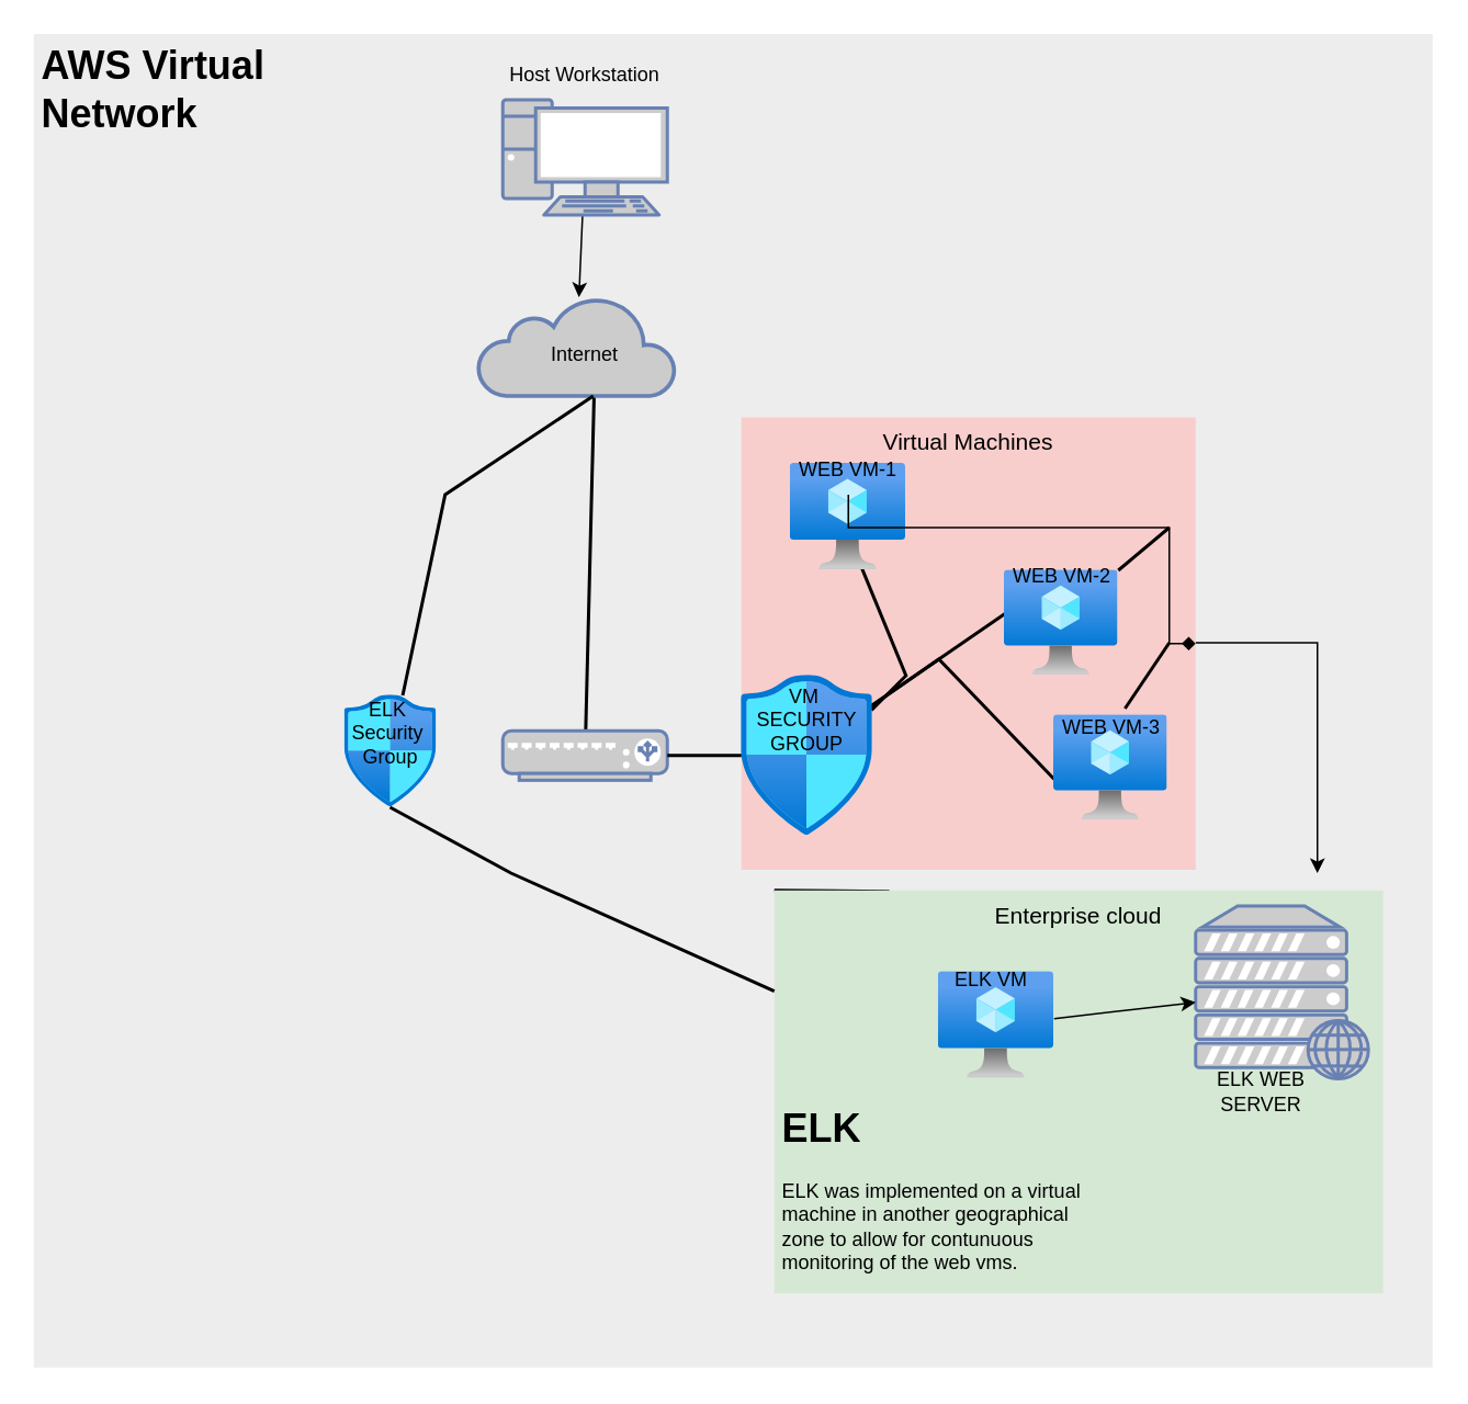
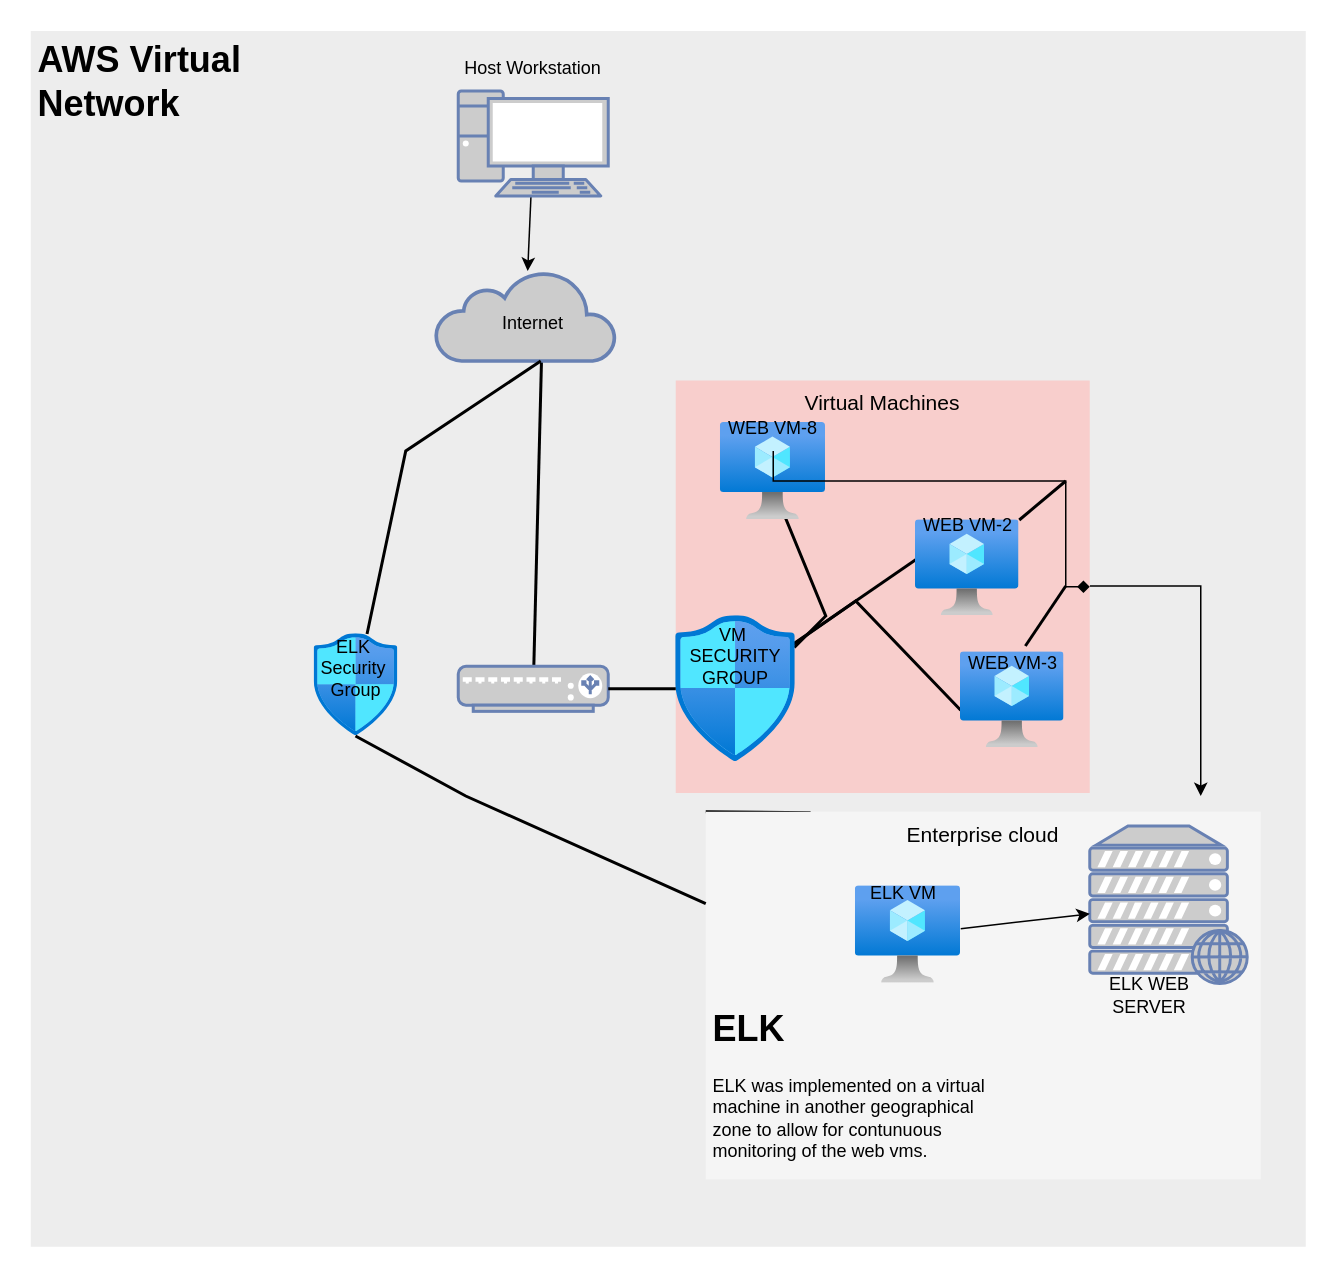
  <mxCell id="0" style=";html=1;" />
  <mxCell id="1" style=";html=1;" parent="0" />
  <mxCell id="2" value="" style="whiteSpace=wrap;html=1;fillColor=#EDEDED;fontSize=14;strokeColor=none;verticalAlign=top;" parent="1" vertex="1"><mxGeometry x="20" y="20" width="850" height="810.5" as="geometry" /></mxCell>
  <mxCell id="3" style="edgeStyle=none;rounded=0;html=1;startSize=10;endSize=10;jettySize=auto;orthogonalLoop=1;fontSize=14;endArrow=none;endFill=0;strokeWidth=2;entryX=0.189;entryY=0.003;entryDx=0;entryDy=0;entryPerimeter=0;exitX=0;exitY=0;exitDx=0;exitDy=0;" parent="1" source="6" target="6" edge="1"><mxGeometry relative="1" as="geometry"><mxPoint x="389" y="479.997" as="sourcePoint" /><mxPoint x="770" y="688.193" as="targetPoint" /></mxGeometry></mxCell>
  <mxCell id="4" style="edgeStyle=elbowEdgeStyle;rounded=0;orthogonalLoop=1;jettySize=auto;elbow=vertical;html=1;" parent="1" source="5" edge="1"><mxGeometry relative="1" as="geometry"><mxPoint x="800" y="530" as="targetPoint" /><Array as="points"><mxPoint x="790" y="390" /></Array></mxGeometry></mxCell>
  <mxCell id="5" value="Virtual Machines" style="whiteSpace=wrap;html=1;fillColor=#f8cecc;fontSize=14;strokeColor=none;verticalAlign=top;" parent="1" vertex="1"><mxGeometry x="450" y="253" width="276" height="275" as="geometry" /></mxCell>
- <mxCell id="6" value="Enterprise cloud" style="whiteSpace=wrap;html=1;fillColor=#d5e8d4;fontSize=14;strokeColor=none;verticalAlign=top;" parent="1" vertex="1"><mxGeometry x="470" y="540.5" width="369.96" height="245" as="geometry" /></mxCell>
+ <mxCell id="6" value="Enterprise cloud" style="whiteSpace=wrap;html=1;fillColor=#f5f5f5;fontSize=14;strokeColor=none;verticalAlign=top;" parent="1" vertex="1"><mxGeometry x="470" y="540.5" width="369.96" height="245" as="geometry" /></mxCell>
  <mxCell id="7" style="edgeStyle=none;rounded=0;html=1;startSize=10;endSize=10;jettySize=auto;orthogonalLoop=1;fontSize=14;endArrow=none;endFill=0;strokeWidth=2;" parent="1" edge="1" source="17"><mxGeometry relative="1" as="geometry"><mxPoint x="340" y="500" as="sourcePoint" /><mxPoint x="360.5" y="239.5" as="targetPoint" /></mxGeometry></mxCell>
  <mxCell id="8" style="edgeStyle=none;rounded=0;html=1;startSize=10;endSize=10;jettySize=auto;orthogonalLoop=1;fontSize=14;endArrow=none;endFill=0;strokeWidth=2;startArrow=none;exitX=0.988;exitY=0.216;exitDx=0;exitDy=0;exitPerimeter=0;" parent="1" source="15" edge="1"><mxGeometry relative="1" as="geometry"><mxPoint x="505.999" y="429" as="sourcePoint" /><mxPoint x="517.158" y="330" as="targetPoint" /><Array as="points"><mxPoint x="550" y="410" /></Array></mxGeometry></mxCell>
  <mxCell id="9" style="edgeStyle=none;rounded=0;html=1;startSize=10;endSize=10;jettySize=auto;orthogonalLoop=1;fontSize=14;endArrow=none;endFill=0;strokeWidth=2;" parent="1" edge="1"><mxGeometry relative="1" as="geometry"><mxPoint x="506" y="444" as="sourcePoint" /><mxPoint x="613.81" y="369.9" as="targetPoint" /></mxGeometry></mxCell>
  <mxCell id="10" style="edgeStyle=none;rounded=0;html=1;startSize=10;endSize=10;jettySize=auto;orthogonalLoop=1;fontSize=14;endArrow=none;endFill=0;strokeWidth=2;" parent="1" edge="1"><mxGeometry relative="1" as="geometry"><mxPoint x="470" y="469.649" as="sourcePoint" /><mxPoint x="640" y="472.86" as="targetPoint" /><Array as="points"><mxPoint x="570" y="400" /></Array></mxGeometry></mxCell>
  <mxCell id="11" value="" style="aspect=fixed;html=1;points=[];align=center;image;fontSize=12;image=img/lib/azure2/networking/Network_Security_Groups.svg;" parent="1" vertex="1"><mxGeometry x="209" y="422" width="56.0" height="68" as="geometry" /></mxCell>
  <mxCell id="12" value="" style="aspect=fixed;html=1;points=[];align=center;image;fontSize=12;image=img/lib/azure2/compute/Virtual_Machine.svg;" parent="1" vertex="1"><mxGeometry x="479.92" y="281" width="70.08" height="65" as="geometry" /></mxCell>
  <mxCell id="13" value="" style="aspect=fixed;html=1;points=[];align=center;image;fontSize=12;image=img/lib/azure2/compute/Virtual_Machine.svg;" parent="1" vertex="1"><mxGeometry x="640" y="434" width="69" height="64" as="geometry" /></mxCell>
  <mxCell id="14" value="" style="aspect=fixed;html=1;points=[];align=center;image;fontSize=12;image=img/lib/azure2/compute/Virtual_Machine.svg;" parent="1" vertex="1"><mxGeometry x="610" y="346" width="69" height="64" as="geometry" /></mxCell>
  <mxCell id="15" value="" style="aspect=fixed;html=1;points=[];align=center;image;fontSize=12;image=img/lib/azure2/networking/Network_Security_Groups.svg;" parent="1" vertex="1"><mxGeometry x="450" y="410" width="80" height="97.13" as="geometry" /></mxCell>
  <mxCell id="16" value="" style="fontColor=#0066CC;verticalAlign=top;verticalLabelPosition=bottom;labelPosition=center;align=center;html=1;outlineConnect=0;fillColor=#CCCCCC;strokeColor=#6881B3;gradientColor=none;gradientDirection=north;strokeWidth=2;shape=mxgraph.networks.web_server;" parent="1" vertex="1"><mxGeometry x="726" y="550" width="105" height="105" as="geometry" /></mxCell>
  <mxCell id="17" value="" style="fontColor=#0066CC;verticalAlign=top;verticalLabelPosition=bottom;labelPosition=center;align=center;html=1;outlineConnect=0;fillColor=#CCCCCC;strokeColor=#6881B3;gradientColor=none;gradientDirection=north;strokeWidth=2;shape=mxgraph.networks.load_balancer;" parent="1" vertex="1"><mxGeometry x="305" y="443.57" width="100" height="30" as="geometry" /></mxCell>
  <mxCell id="18" value="VM&amp;nbsp;&lt;br&gt;SECURITY&lt;br&gt;GROUP" style="text;html=1;strokeColor=none;fillColor=none;align=center;verticalAlign=middle;whiteSpace=wrap;rounded=0;" parent="1" vertex="1"><mxGeometry x="460" y="422" width="60" height="30" as="geometry" /></mxCell>
  <mxCell id="19" style="edgeStyle=orthogonalEdgeStyle;rounded=0;orthogonalLoop=1;jettySize=auto;html=1;entryX=1;entryY=0.5;entryDx=0;entryDy=0;endArrow=diamond;" parent="1" source="20" target="5" edge="1"><mxGeometry relative="1" as="geometry"><mxPoint x="710" y="390" as="targetPoint" /><Array as="points"><mxPoint x="515" y="320" /><mxPoint x="710" y="320" /><mxPoint x="710" y="391" /></Array></mxGeometry></mxCell>
- <mxCell id="20" value="WEB VM-1" style="text;html=1;strokeColor=none;fillColor=none;align=center;verticalAlign=middle;whiteSpace=wrap;rounded=0;" parent="1" vertex="1"><mxGeometry x="480" y="270" width="70" height="30" as="geometry" /></mxCell>
+ <mxCell id="20" value="WEB VM-8" style="text;html=1;strokeColor=none;fillColor=none;align=center;verticalAlign=middle;whiteSpace=wrap;rounded=0;" parent="1" vertex="1"><mxGeometry x="480" y="270" width="70" height="30" as="geometry" /></mxCell>
  <mxCell id="21" value="WEB VM-2" style="text;html=1;strokeColor=none;fillColor=none;align=center;verticalAlign=middle;whiteSpace=wrap;rounded=0;" parent="1" vertex="1"><mxGeometry x="610" y="335" width="70" height="30" as="geometry" /></mxCell>
  <mxCell id="22" value="WEB VM-3" style="text;html=1;strokeColor=none;fillColor=none;align=center;verticalAlign=middle;whiteSpace=wrap;rounded=0;" parent="1" vertex="1"><mxGeometry x="640" y="430" width="70" height="24" as="geometry" /></mxCell>
  <mxCell id="23" style="edgeStyle=none;rounded=0;orthogonalLoop=1;jettySize=auto;html=1;" parent="1" source="24" target="25" edge="1"><mxGeometry relative="1" as="geometry"><Array as="points" /></mxGeometry></mxCell>
  <mxCell id="24" value="" style="fontColor=#0066CC;verticalAlign=top;verticalLabelPosition=bottom;labelPosition=center;align=center;html=1;outlineConnect=0;fillColor=#CCCCCC;strokeColor=#6881B3;gradientColor=none;gradientDirection=north;strokeWidth=2;shape=mxgraph.networks.pc;" parent="1" vertex="1"><mxGeometry x="305" y="60" width="100" height="70" as="geometry" /></mxCell>
  <mxCell id="25" value="" style="html=1;outlineConnect=0;fillColor=#CCCCCC;strokeColor=#6881B3;gradientColor=none;gradientDirection=north;strokeWidth=2;shape=mxgraph.networks.cloud;fontColor=#ffffff;" parent="1" vertex="1"><mxGeometry x="290" y="180" width="120" height="60" as="geometry" /></mxCell>
  <mxCell id="26" value="Internet" style="text;html=1;strokeColor=none;fillColor=none;align=center;verticalAlign=middle;whiteSpace=wrap;rounded=0;" parent="1" vertex="1"><mxGeometry x="320" y="200" width="70" height="30" as="geometry" /></mxCell>
  <mxCell id="27" value="Host Workstation" style="text;html=1;strokeColor=none;fillColor=none;align=center;verticalAlign=middle;whiteSpace=wrap;rounded=0;" parent="1" vertex="1"><mxGeometry x="280" y="30" width="150" height="30" as="geometry" /></mxCell>
  <mxCell id="28" style="edgeStyle=none;rounded=0;orthogonalLoop=1;jettySize=auto;html=1;" parent="1" source="29" target="16" edge="1"><mxGeometry relative="1" as="geometry" /></mxCell>
  <mxCell id="29" value="" style="aspect=fixed;html=1;points=[];align=center;image;fontSize=12;image=img/lib/azure2/compute/Virtual_Machine.svg;" parent="1" vertex="1"><mxGeometry x="569.92" y="590" width="70.08" height="65" as="geometry" /></mxCell>
  <mxCell id="30" value="ELK VM" style="text;html=1;strokeColor=none;fillColor=none;align=center;verticalAlign=middle;whiteSpace=wrap;rounded=0;" parent="1" vertex="1"><mxGeometry x="567.44" y="580" width="70" height="30" as="geometry" /></mxCell>
  <mxCell id="31" value="ELK WEB&lt;br&gt;SERVER" style="text;html=1;strokeColor=none;fillColor=none;align=center;verticalAlign=middle;whiteSpace=wrap;rounded=0;" parent="1" vertex="1"><mxGeometry x="731" y="648" width="70" height="30" as="geometry" /></mxCell>
  <mxCell id="32" style="edgeStyle=none;rounded=0;html=1;startSize=10;endSize=10;jettySize=auto;orthogonalLoop=1;fontSize=14;endArrow=none;endFill=0;strokeWidth=2;" parent="1" source="17" target="15" edge="1"><mxGeometry relative="1" as="geometry"><mxPoint x="400" y="456.35" as="sourcePoint" /><mxPoint x="534.16" y="507.133" as="targetPoint" /></mxGeometry></mxCell>
  <mxCell id="33" style="edgeStyle=none;rounded=0;html=1;startSize=10;endSize=10;jettySize=auto;orthogonalLoop=1;fontSize=14;endArrow=none;endFill=0;strokeWidth=2;" parent="1" source="11" edge="1"><mxGeometry relative="1" as="geometry"><mxPoint x="269.5" y="490.5" as="sourcePoint" /><mxPoint x="360" y="240" as="targetPoint" /><Array as="points"><mxPoint x="270" y="300" /></Array></mxGeometry></mxCell>
  <mxCell id="34" style="edgeStyle=none;rounded=0;html=1;startSize=10;endSize=10;jettySize=auto;orthogonalLoop=1;fontSize=14;endArrow=none;endFill=0;strokeWidth=2;exitX=0;exitY=0.25;exitDx=0;exitDy=0;" parent="1" source="6" edge="1"><mxGeometry relative="1" as="geometry"><mxPoint x="230" y="590" as="sourcePoint" /><mxPoint x="236.5" y="490" as="targetPoint" /><Array as="points"><mxPoint x="310" y="530" /></Array></mxGeometry></mxCell>
  <mxCell id="35" style="edgeStyle=none;rounded=0;html=1;startSize=10;endSize=10;jettySize=auto;orthogonalLoop=1;fontSize=14;endArrow=none;endFill=0;strokeWidth=2;" parent="1" edge="1"><mxGeometry relative="1" as="geometry"><mxPoint x="679" y="346" as="sourcePoint" /><mxPoint x="710" y="320" as="targetPoint" /></mxGeometry></mxCell>
  <mxCell id="36" value="&lt;h1&gt;AWS Virtual Network&lt;/h1&gt;" style="text;html=1;strokeColor=none;fillColor=none;spacing=5;spacingTop=-20;whiteSpace=wrap;overflow=hidden;rounded=0;" parent="1" vertex="1"><mxGeometry x="20" y="20" width="190" height="60" as="geometry" /></mxCell>
  <mxCell id="37" style="edgeStyle=none;rounded=0;html=1;startSize=10;endSize=10;jettySize=auto;orthogonalLoop=1;fontSize=14;endArrow=none;endFill=0;strokeWidth=2;" parent="1" target="22" edge="1"><mxGeometry relative="1" as="geometry"><mxPoint x="710" y="390" as="sourcePoint" /><mxPoint x="720" y="330" as="targetPoint" /></mxGeometry></mxCell>
  <mxCell id="38" value="ELK&amp;nbsp;&lt;br&gt;Security&amp;nbsp;&lt;br&gt;Group" style="text;html=1;strokeColor=none;fillColor=none;align=center;verticalAlign=middle;whiteSpace=wrap;rounded=0;" parent="1" vertex="1"><mxGeometry x="212" y="430" width="50" height="30" as="geometry" /></mxCell>
  <mxCell id="39" value="&lt;h1&gt;ELK&lt;/h1&gt;&lt;p&gt;ELK was implemented on a virtual machine in another geographical zone to allow for contunuous monitoring of the web vms.&lt;/p&gt;" style="text;html=1;strokeColor=none;fillColor=none;spacing=5;spacingTop=-20;whiteSpace=wrap;overflow=hidden;rounded=0;" parent="1" vertex="1"><mxGeometry x="470" y="665.5" width="190" height="120" as="geometry" /></mxCell>
